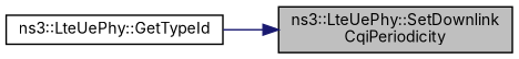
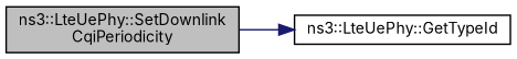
  digraph {
    rankdir=RL
    fontname=Inter
    node [color=black fontname=Inter fontsize=10 shape=record style=filled]
    n1 [fillcolor=grey75 fontcolor=black height=0.2 label="ns3::LteUePhy::SetDownlink\lCqiPeriodicity" width=0.4]
    n2 [fillcolor=white height=0.2 label="ns3::LteUePhy::GetTypeId" width=0.4]
-   n1 -> n2 [color=midnightblue dir=back fontname=Inter fontsize=10 labelfontname=Helvetica labelfontsize=10 style=solid]
+   n2 -> n1 [color=midnightblue dir=back fontname=Inter fontsize=10 labelfontname=Helvetica labelfontsize=10 style=solid]
  }
